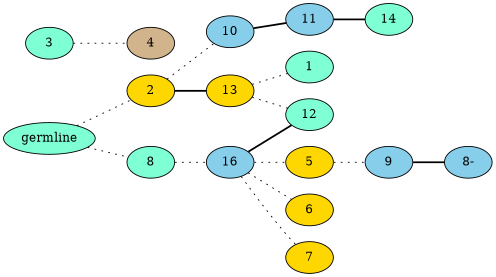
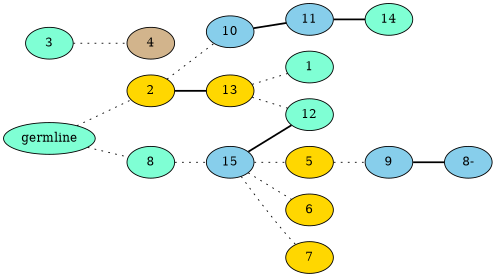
  graph {
    rankdir=LR
    node [fillcolor=aquamarine style=filled]
    edge [style=dotted]
    n1 [label=germline]
    n2 [fillcolor=gold label=2]
    n3 [label=8]
    n4 [fillcolor=skyblue label=10]
    n5 [fillcolor=gold label=13]
-   n6 [fillcolor=skyblue label=16]
+   n6 [fillcolor=skyblue label=15]
    n7 [fillcolor=skyblue label=11]
    n8 [label=1]
    n9 [label=12]
    n10 [label=14]
    n11 [label=3]
    n12 [fillcolor=tan label=4]
    n13 [fillcolor=gold label=5]
    n14 [fillcolor=gold label=6]
    n15 [fillcolor=gold label=7]
    n16 [fillcolor=skyblue label=9]
    n17 [fillcolor=skyblue label="8-"]
    n1 -- n2
    n1 -- n3
    n2 -- n4
    n2 -- n5 [style=bold]
    n3 -- n6
    n4 -- n7 [style=bold]
    n5 -- n8
    n5 -- n9
    n6 -- n9 [style=bold]
    n6 -- n13
    n6 -- n14
    n6 -- n15
    n7 -- n10 [style=bold]
    n11 -- n12
    n13 -- n16
    n16 -- n17 [style=bold]
  }
